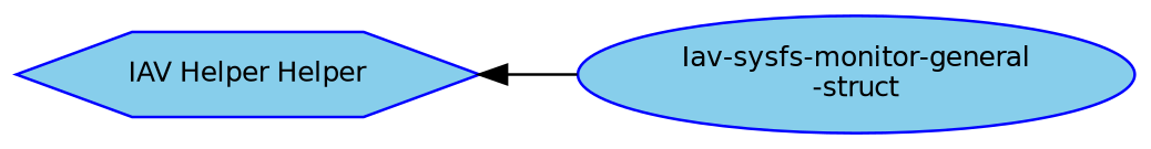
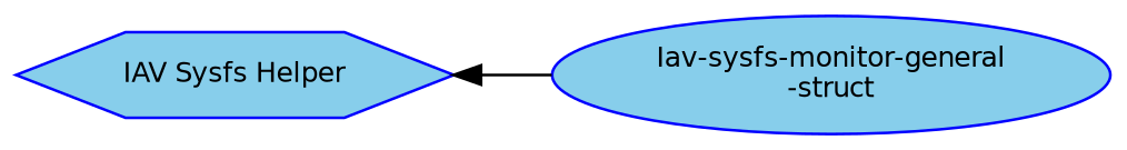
  digraph {
    rankdir=LR
    node [color=blue fontname=Helvetica fontsize=10 style=filled fillcolor=skyblue]
-   n1 [height=0.2 label="IAV Helper Helper" shape=hexagon width=0.4]
+   n1 [height=0.2 label="IAV Sysfs Helper" shape=hexagon width=0.4]
    n2 [fontcolor=black height=0.2 label="Iav-sysfs-monitor-general\l-struct" shape=ellipse width=0.4]
    n1 -> n2 [dir=back fontname=Helvetica fontsize=10 labelfontname=Helvetica labelfontsize=10 shape=plaintext style=solid]
  }
